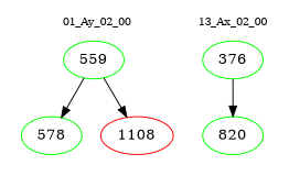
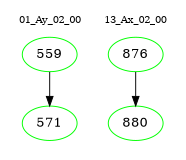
  digraph {
    node [color=green]
    edge [color=black]
    n1 [label=559]
-   n2 [label=578]
-   n3 [color=red label=1108]
-   n4 [label=376]
-   n5 [label=820]
+   n2 [label=571]
+   n4 [label=876]
+   n5 [label=880]
    subgraph cluster_1 {
      color=white
      fontsize=10
      label="01_Ay_02_00"
      n1
      n2
-     n3
    }
    subgraph cluster_2 {
      color=white
      fontsize=10
      label="13_Ax_02_00"
      n4
      n5
    }
    n1 -> n2
-   n1 -> n3
    n4 -> n5
  }
